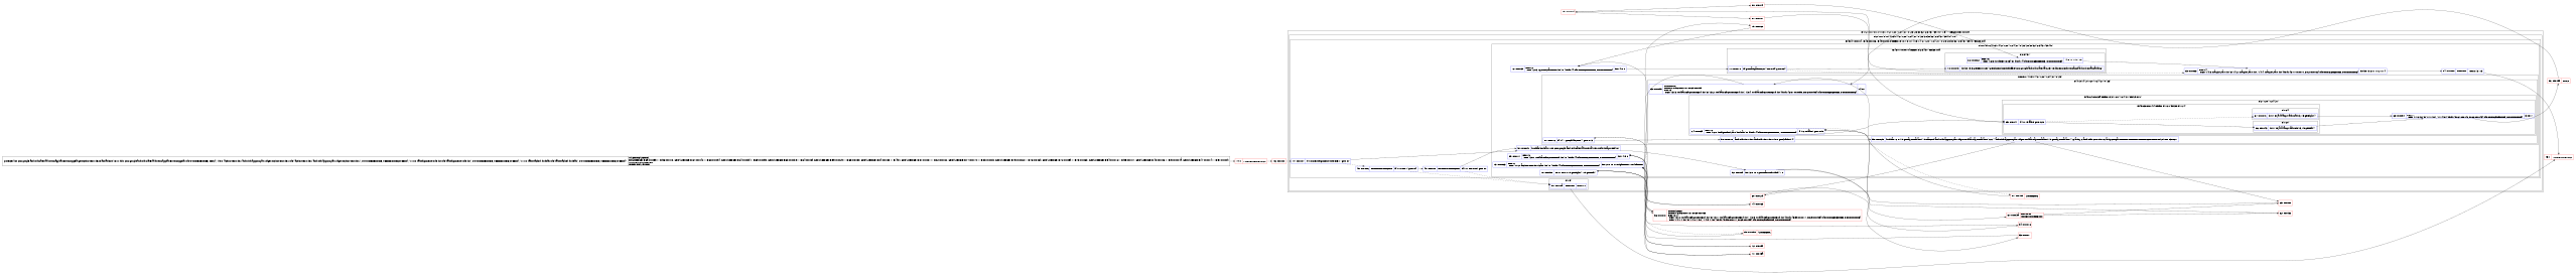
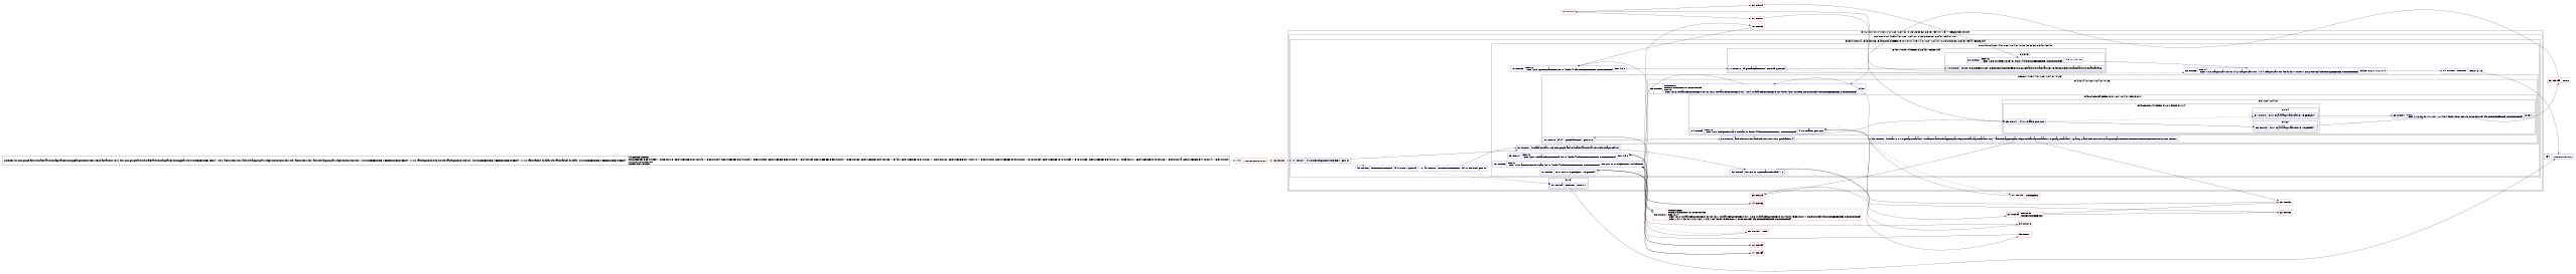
  digraph {
    rankdir=LR
    node [color=blue shape=record]
    n1 [label="{66\:\ 0x0043|int r7 = java.lang.Math.min(r3, r5.getLeft())\l}"]
    n2 [label="{67\:\ 0x004c|int r7 = java.lang.Math.max(r3, r5.getRight())\l}"]
    n3 [label="{65\:\ 0x0041|if (r0 != false) goto L20\l}"]
    n4 [label="{68\:\ 0x0054|PHI: r7 \l  PHI: (r7v2 int) = (r7v1 int), (r7v4 int) binds: [B:67:0x004c, B:66:0x0043] A[DONT_GENERATE, DONT_INLINE]\l|r3 = r7\l}"]
    n5 [label="{64\:\ 0x003f|PHI: r6 \l  PHI: (r6v8 'isAlignedToStart' boolean) =  binds: [] A[DONT_GENERATE, DONT_INLINE]\l|if (r6 != false) goto L19\l}"]
    n6 [label="{58\:\ 0x001e|android.view.View android.view.View r5 = getChildAt(r4)\l}"]
    n7 [label="{59\:\ 0x0029|boolean r6 = (r5.getLayoutParams() instanceof androidx.appcompat.widget.Toolbar.LayoutParams) && (((androidx.appcompat.widget.Toolbar.LayoutParams) r5.getLayoutParams()).gravity & androidx.core.view.GravityCompat.RELATIVE_HORIZONTAL_GRAVITY_MASK) == 8388611\l}"]
    n8 [label="{69\:\ 0x0055|LOOP_END\lLOOP:0: B:56:0x0018\-\>B:69:0x0055\lPHI: r3 \l  PHI: (r3v3 'toolbarLeftContentEnd' int) = (r3v2 'toolbarLeftContentEnd' int), (r3v4 'toolbarLeftContentEnd' int) binds: [B:87:0x0055, B:86:0x0055] A[DONT_GENERATE, DONT_INLINE]\l|r4++\l}"]
    n9 [label="{57\:\ 0x001c|if (r4 \< getChildCount()) goto L13\l}"]
    n10 [label="{78\:\ 0x0073|int int r5 = getResources().getDimensionPixelOffset(com.google.android.material.C0571R.dimen.m3_bottomappbar_horizontal_padding)\l}"]
    n11 [label="{82\:\ 0x0082|PHI: r6 \l  PHI: (r6v3 int A[REMOVE]) =  binds: [] A[DONT_GENERATE, DONT_INLINE]\l|r4 = r0 ? r5 : \-r5\l}"]
    n12 [label="{77\:\ 0x0070|if (getNavigationIcon() == null) goto L34\l}"]
    n13 [label="{51\:\ 0x000b|boolean boolean r0 = com.google.android.material.internal.ViewUtils.isLayoutRtl(r8)\l}"]
    n14 [label="{52\:\ 0x000f|int r3 = r0 ? getMeasuredWidth() : 0\l}"]
    n15 [label="{55\:\ 0x0017|PHI: r3 \l  PHI: (r3v1 'toolbarLeftContentEnd' int) =  binds: [] A[DONT_GENERATE, DONT_INLINE]\l|int r4 = 0\l}"]
    n16 [label="{70\:\ 0x0058|int r1 = r0 ? r9.getRight() : r9.getLeft()\l}"]
    n17 [label="{73\:\ 0x0063|PHI: r1 \l  PHI: (r1v2 'actionMenuViewStart' int) =  binds: [] A[DONT_GENERATE, DONT_INLINE]\l|int r2 = r0 ? r8.rightInset : \-r8.leftInset\l}"]
    n18 [label="{76\:\ 0x006b|PHI: r2 \l  PHI: (r2v3 'systemStartInset' int) =  binds: [] A[DONT_GENERATE, DONT_INLINE]\l|int r4 = 0\l}"]
    n19 [label="{83\:\ 0x0083|PHI: r4 \l  PHI: (r4v3 'marginStart' int) = (r4v2 'marginStart' int), (r4v4 'marginStart' int) binds: [B:77:0x0070, B:82:0x0082] A[DONT_GENERATE, DONT_INLINE]\l|int int r5 = r1 + r2 + r4\l}"]
    n20 [label="{84\:\ 0x0088|RETURN\l|return r3 \- r5\l}"]
    n21 [label="{47\:\ 0x0004|if (r8.menuAlignmentMode == 1) goto L7\l}"]
    n22 [label="{48\:\ 0x0006|ADDED_TO_REGION\l|if (r10 == 1) goto L4\l}"]
    n23 [label="{49\:\ 0x0008|ADDED_TO_REGION\l|if (r11 == true) goto L7\l}"]
    n24 [label="{50\:\ 0x000a|RETURN\l|return 0\l}"]
    n25 [color=red label="{86\:\ 0x0055|EDGE\l}"]
    n26 [color=red label="{87\:\ 0x0055|SYNTHETIC\l}"]
    n27 [color=red label="{60\:\ 0x002b}"]
    n28 [color=red label="{63\:\ 0x003e}"]
    n29 [color=red label="{56\:\ 0x0018|LOOP_START\lLOOP:0: B:56:0x0018\-\>B:69:0x0055\lPHI: r3 r4 \l  PHI: (r3v2 'toolbarLeftContentEnd' int) = (r3v1 'toolbarLeftContentEnd' int), (r3v3 'toolbarLeftContentEnd' int) binds: [B:55:0x0017, B:69:0x0055] A[DONT_GENERATE, DONT_INLINE]\l  PHI: (r4v1 'i' int) = (r4v0 'i' int), (r4v5 'i' int) binds: [B:55:0x0017, B:69:0x0055] A[DONT_GENERATE, DONT_INLINE]\l}"]
-   n30 [color=red label="{85\:\ 0x0058|SYNTHETIC\l}"]
+   n30 [color=red label="{85\:\ 0x0058|MTH\l}"]
    n31 [color=red label="{79\:\ 0x007d}"]
    n32 [color=red label="{53\:\ 0x0011}"]
    n33 [color=red label="{54\:\ 0x0016}"]
    n34 [color=red label="{71\:\ 0x005a}"]
    n35 [color=red label="{72\:\ 0x005f}"]
    n36 [color=red label="{74\:\ 0x0065}"]
    n37 [color=red label="{75\:\ 0x0068}"]
-   n38 [color=red label="{45\:\ ?|MTH_EXIT_BLOCK\l}"]
+   n38 [label="{45\:\ ?|MTH_EXIT_BLOCK\l}"]
    n39 [color=red label="{61\:\ 0x003a|REMOVE\lADDED_TO_REGION\l}"]
    n40 [color=red label="{80\:\ 0x007f}"]
    n41 [color=red label="{81\:\ 0x0081}"]
    n42 [color=red label="{44\:\ ?|MTH_ENTER_BLOCK\l}"]
    n43 [color=red label="{46\:\ 0x0000}"]
    n44 [color=red label="{62\:\ 0x003c}"]
    n45 [label="{protected int com.google.android.material.bottomappbar.BottomAppBar.getActionMenuViewTranslationX((r8v0 'this' com.google.android.material.bottomappbar.BottomAppBar A[IMMUTABLE_TYPE, THIS]), (r9v0 'actionMenuView' androidx.appcompat.widget.ActionMenuView A[D('actionMenuView' androidx.appcompat.widget.ActionMenuView), IMMUTABLE_TYPE, METHOD_ARGUMENT]), (r10v0 'fabAlignmentMode' int A[D('fabAlignmentMode' int), IMMUTABLE_TYPE, METHOD_ARGUMENT]), (r11v0 'fabAttached' boolean A[D('fabAttached' boolean), IMMUTABLE_TYPE, METHOD_ARGUMENT]))  | USE_LINES_HINTS\lBACK_EDGE: B:69:0x0055 \-\> B:56:0x0018, CROSS_EDGE: B:67:0x004c \-\> B:68:0x0054, CROSS_EDGE: B:64:0x003f \-\> B:69:0x0055, CROSS_EDGE: B:63:0x003e \-\> B:64:0x003f, CROSS_EDGE: B:59:0x0029 \-\> B:63:0x003e, CROSS_EDGE: B:84:0x0088 \-\> B:45:?, CROSS_EDGE: B:81:0x0081 \-\> B:82:0x0082, CROSS_EDGE: B:77:0x0070 \-\> B:83:0x0083, CROSS_EDGE: B:75:0x0068 \-\> B:76:0x006b, CROSS_EDGE: B:72:0x005f \-\> B:73:0x0063, CROSS_EDGE: B:54:0x0016 \-\> B:55:0x0017, CROSS_EDGE: B:48:0x0006 \-\> B:50:0x000a, CROSS_EDGE: B:47:0x0004 \-\> B:51:0x000b\lINLINE_NOT_NEEDED\lTYPE_VARS: EMPTY\l}" color=""]
    subgraph cluster_1 {
      label="R(1:(2:(10:7|8|10|(4:13|14|(2:(1:20)(1:24)|21)(0)|23)|28|30|32|(2:34|37)|39|40)|(1:5))) | DECL_VAR: int null\l"
      subgraph cluster_2 {
        label="R(2:(10:7|8|10|(4:13|14|(2:(1:20)(1:24)|21)(0)|23)|28|30|32|(2:34|37)|39|40)|(1:5))"
        subgraph cluster_3 {
          label="IF [B:47:0x0004, B:48:0x0006, B:49:0x0008] THEN: R(10:7|8|10|(4:13|14|(2:(1:20)(1:24)|21)(0)|23)|28|30|32|(2:34|37)|39|40) ELSE: null"
          n21
          n22
          n23
          subgraph cluster_4 {
            label="R(10:7|8|10|(4:13|14|(2:(1:20)(1:24)|21)(0)|23)|28|30|32|(2:34|37)|39|40)"
            n13
            n14
            n15
            n16
            n17
            n18
            n19
            n20
            subgraph cluster_5 {
              label="LOOP:0: (4:13|14|(2:(1:20)(1:24)|21)(0)|23)"
              n9
              subgraph cluster_6 {
                label="R(4:13|14|(2:(1:20)(1:24)|21)(0)|23)"
                n6
                n7
                n8
                subgraph cluster_7 {
                  label="IF [B:64:0x003f] THEN: R(2:(1:20)(1:24)|21) ELSE: R(0)"
                  n5
                  subgraph cluster_8 {
                    label="R(2:(1:20)(1:24)|21)"
                    n4
                    subgraph cluster_9 {
                      label="IF [B:65:0x0041] THEN: R(1:20) ELSE: R(1:24)"
                      n3
                      subgraph cluster_10 {
                        label="R(1:20)"
                        n1
                      }
                      subgraph cluster_11 {
                        label="R(1:24)"
                        n2
                      }
                    }
                  }
                  subgraph cluster_12 {
                    label="R(0)"
                  }
                }
              }
            }
            subgraph cluster_13 {
              label="IF [B:77:0x0070] THEN: R(2:34|37) ELSE: null"
              n12
              subgraph cluster_14 {
                label="R(2:34|37)"
                n10
                n11
              }
            }
          }
        }
        subgraph cluster_15 {
          label="R(1:5)"
          n24
        }
      }
    }
    n1 -> n4
    n2 -> n4
    n3 -> n1
    n3 -> n2 [style=dashed]
    n4 -> n25
    n5 -> n3
    n5 -> n26 [style=dashed]
    n6 -> n7
    n7 -> n27
    n7 -> n28
    n8 -> n29
    n9 -> n6
    n9 -> n30 [style=dashed]
    n10 -> n31
    n11 -> n19
    n12 -> n10
    n12 -> n19 [style=dashed]
    n13 -> n14
    n14 -> n32
    n14 -> n33
    n15 -> n29
    n16 -> n34
    n16 -> n35
    n17 -> n36
    n17 -> n37
    n18 -> n12
    n19 -> n20
    n20 -> n38
    n21 -> n13
    n21 -> n22 [style=dashed]
    n22 -> n23
    n22 -> n24 [style=dashed]
    n23 -> n13
    n23 -> n24 [style=dashed]
    n24 -> n38
    n25 -> n8
    n26 -> n8
    n27 -> n39
    n28 -> n5
    n29 -> n9
    n30 -> n16
    n31 -> n40
    n31 -> n41
    n32 -> n15
    n33 -> n15
    n34 -> n17
    n35 -> n17
    n36 -> n18
    n37 -> n18
    n39 -> n28
    n39 -> n44
    n40 -> n11
    n41 -> n3
    n42 -> n43
    n43 -> n21
    n44 -> n5
    n45 -> n42
  }
